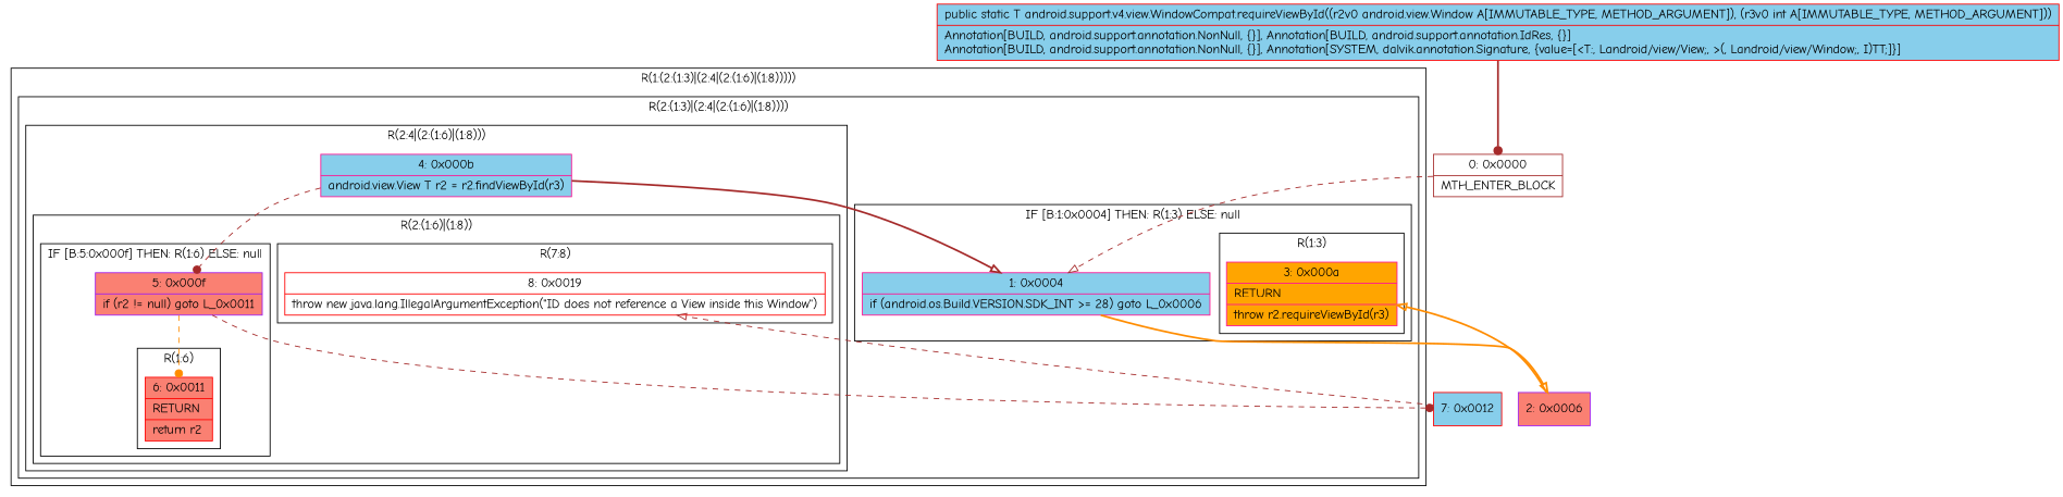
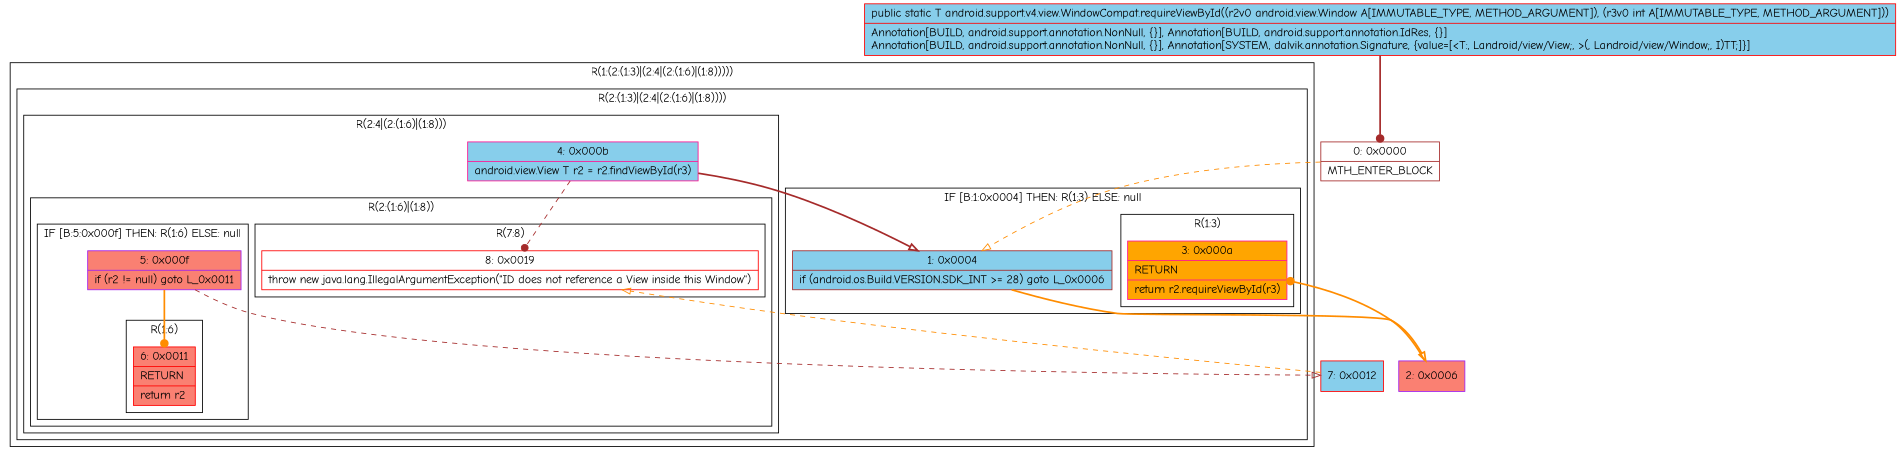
  digraph {
    fontname="Comic Neue"
    node [color=red fillcolor=skyblue fontname="Comic Neue" shape=record style=filled]
    edge [arrowhead=onormal color=brown fontname="Comic Neue" style=bold]
-   n1 [color=deeppink fillcolor=orange label="{3\:\ 0x000a|RETURN\l|throw r2.requireViewById(r3)\l}"]
-   n2 [color=deeppink label="{1\:\ 0x0004|if (android.os.Build.VERSION.SDK_INT \>= 28) goto L_0x0006\l}"]
+   n1 [color=deeppink fillcolor=orange label="{3\:\ 0x000a|RETURN\l|return r2.requireViewById(r3)\l}"]
+   n2 [color=brown label="{1\:\ 0x0004|if (android.os.Build.VERSION.SDK_INT \>= 28) goto L_0x0006\l}"]
    n3 [fillcolor=salmon label="{6\:\ 0x0011|RETURN\l|return r2\l}"]
    n4 [color=purple fillcolor=salmon label="{5\:\ 0x000f|if (r2 != null) goto L_0x0011\l}"]
    n5 [fillcolor=white label="{8\:\ 0x0019|throw new java.lang.IllegalArgumentException(\"ID does not reference a View inside this Window\")\l}"]
    n6 [color=deeppink label="{4\:\ 0x000b|android.view.View T r2 = r2.findViewById(r3)\l}"]
    n7 [color=purple fillcolor=salmon label="{2\:\ 0x0006}"]
    n8 [label="{7\:\ 0x0012}"]
    n9 [color=brown fillcolor=white label="{0\:\ 0x0000|MTH_ENTER_BLOCK\l}"]
    n10 [label="{public static T android.support.v4.view.WindowCompat.requireViewById((r2v0 android.view.Window A[IMMUTABLE_TYPE, METHOD_ARGUMENT]), (r3v0 int A[IMMUTABLE_TYPE, METHOD_ARGUMENT]))  | Annotation[BUILD, android.support.annotation.NonNull, \{\}], Annotation[BUILD, android.support.annotation.IdRes, \{\}]\lAnnotation[BUILD, android.support.annotation.NonNull, \{\}], Annotation[SYSTEM, dalvik.annotation.Signature, \{value=[\<T:, Landroid\/view\/View;, \>(, Landroid\/view\/Window;, I)TT;]\}]\l}"]
    subgraph cluster_1 {
      label="R(1:(2:(1:3)|(2:4|(2:(1:6)|(1:8)))))"
      subgraph cluster_2 {
        label="R(2:(1:3)|(2:4|(2:(1:6)|(1:8))))"
        subgraph cluster_3 {
          label="IF [B:1:0x0004] THEN: R(1:3) ELSE: null"
          n2
          subgraph cluster_4 {
            label="R(1:3)"
            n1
          }
        }
        subgraph cluster_5 {
          label="R(2:4|(2:(1:6)|(1:8)))"
          n6
          subgraph cluster_6 {
            label="R(2:(1:6)|(1:8))"
            subgraph cluster_7 {
              label="IF [B:5:0x000f] THEN: R(1:6) ELSE: null"
              n4
              subgraph cluster_8 {
                label="R(1:6)"
                n3
              }
            }
            subgraph cluster_9 {
              label="R(7:8)"
              n5
            }
          }
        }
      }
    }
    n2 -> n7 [color=darkorange]
-   n4 -> n3 [arrowhead=dot color=darkorange style=dashed]
-   n4 -> n8 [arrowhead=dot style=dashed]
+   n4 -> n3 [arrowhead=dot color=darkorange]
+   n4 -> n8 [style=dashed]
    n6 -> n2
-   n6 -> n4 [arrowhead=dot style=dashed]
-   n7 -> n1 [color=darkorange]
-   n8 -> n5 [style=dashed]
-   n9 -> n2 [style=dashed]
+   n6 -> n5 [arrowhead=dot style=dashed]
+   n7 -> n1 [arrowhead=dot color=darkorange]
+   n8 -> n5 [color=darkorange style=dashed]
+   n9 -> n2 [color=darkorange style=dashed]
    n10 -> n9 [arrowhead=dot]
  }
